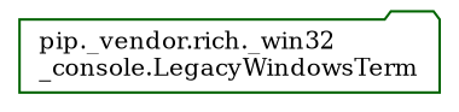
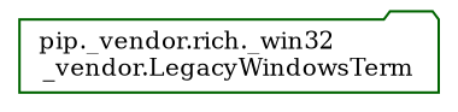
  digraph {
    rankdir=TB
    fontname="DejaVu Serif"
-   n1 [color=darkgreen fillcolor=white fontname="DejaVu Serif" fontsize=10 height=0.2 label="pip._vendor.rich._win32\l_console.LegacyWindowsTerm" shape=folder style=filled width=0.4]
+   n1 [color=darkgreen fillcolor=white fontname="DejaVu Serif" fontsize=10 height=0.2 label="pip._vendor.rich._win32\l_vendor.LegacyWindowsTerm" shape=folder style=filled width=0.4]
  }
